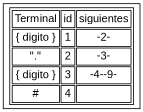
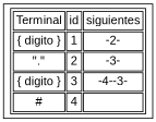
  digraph {
    fontname="Liberation Sans"
-   n1 [label=< <table> <tr><td>Terminal</td><td>id</td><td>siguientes</td></tr> <tr> <td>\{ digito \}</td><td>1</td><td>-2-</td> </tr> <tr> <td>"."</td><td>2</td><td>-3-</td> </tr> <tr> <td>\{ digito \}</td><td>3</td><td>-4--9-</td> </tr> <tr> <td>#</td><td>4</td><td></td> </tr> </table>> shape=record fontname="Liberation Sans"]
+   n1 [label=< <table> <tr><td>Terminal</td><td>id</td><td>siguientes</td></tr> <tr> <td>\{ digito \}</td><td>1</td><td>-2-</td> </tr> <tr> <td>"."</td><td>2</td><td>-3-</td> </tr> <tr> <td>\{ digito \}</td><td>3</td><td>-4--3-</td> </tr> <tr> <td>#</td><td>4</td><td></td> </tr> </table>> shape=record fontname="Liberation Sans"]
  }
